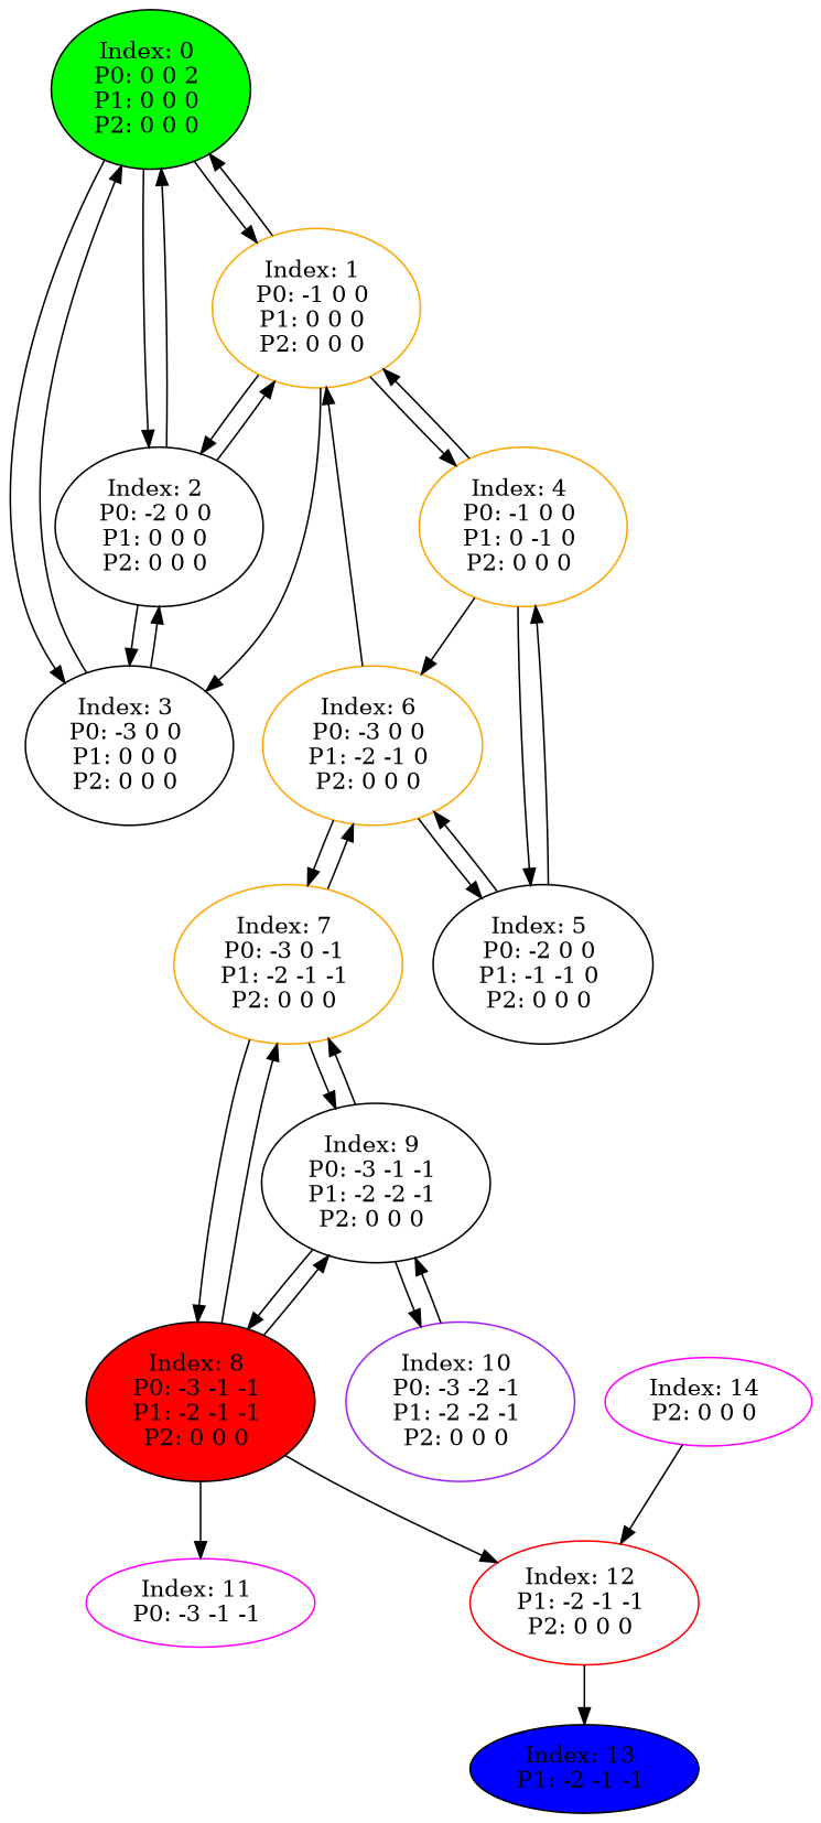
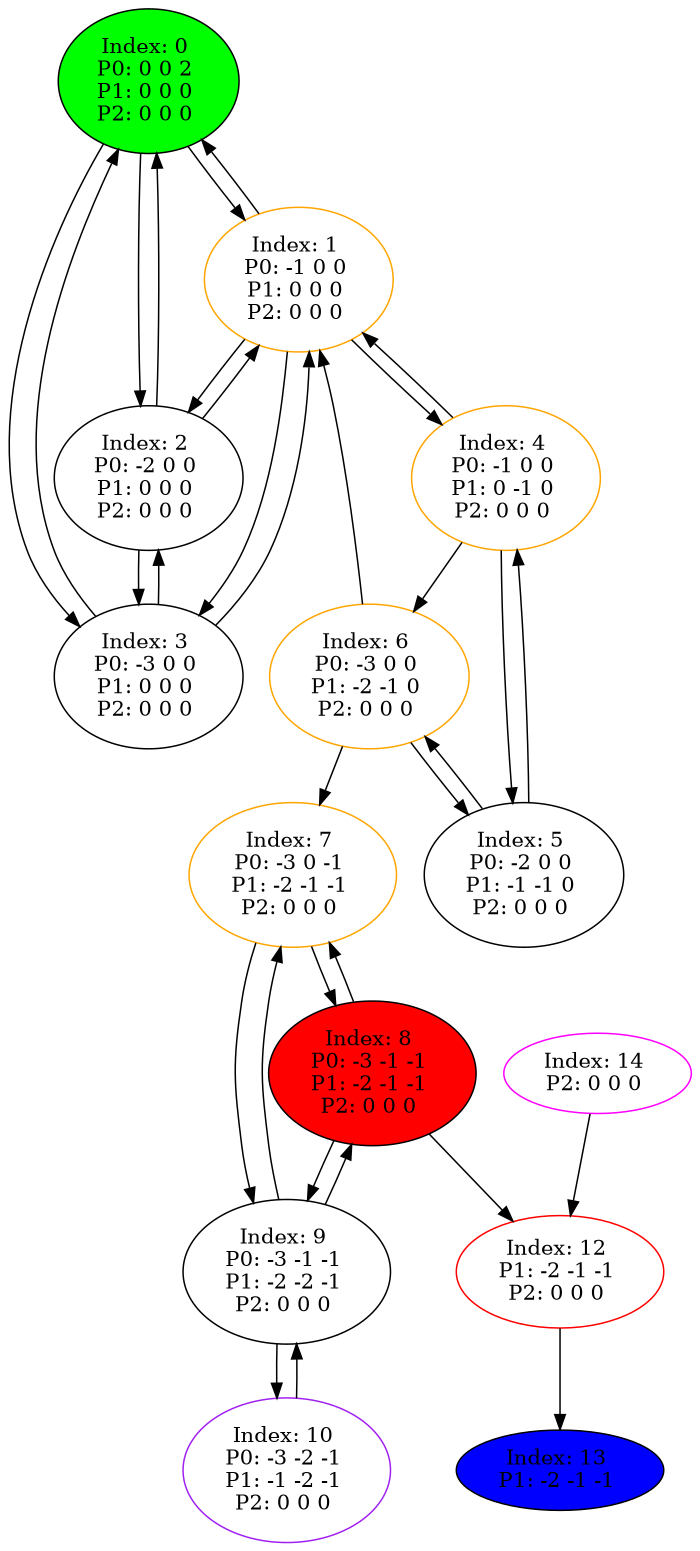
  digraph {
    color=black
    n1 [fillcolor=green label="Index: 0 \nP0: 0 0 2 \nP1: 0 0 0 \nP2: 0 0 0 \n" style=filled]
    n2 [color=orange label="Index: 1 \nP0: -1 0 0 \nP1: 0 0 0 \nP2: 0 0 0 \n"]
    n3 [label="Index: 2 \nP0: -2 0 0 \nP1: 0 0 0 \nP2: 0 0 0 \n"]
    n4 [label="Index: 3 \nP0: -3 0 0 \nP1: 0 0 0 \nP2: 0 0 0 \n"]
    n5 [color=orange label="Index: 4 \nP0: -1 0 0 \nP1: 0 -1 0 \nP2: 0 0 0 \n"]
    n6 [label="Index: 5 \nP0: -2 0 0 \nP1: -1 -1 0 \nP2: 0 0 0 \n"]
    n7 [color=orange label="Index: 6 \nP0: -3 0 0 \nP1: -2 -1 0 \nP2: 0 0 0 \n"]
    n8 [color=orange label="Index: 7 \nP0: -3 0 -1 \nP1: -2 -1 -1 \nP2: 0 0 0 \n"]
    n9 [fillcolor=red label="Index: 8 \nP0: -3 -1 -1 \nP1: -2 -1 -1 \nP2: 0 0 0 \n" style=filled]
    n10 [label="Index: 9 \nP0: -3 -1 -1 \nP1: -2 -2 -1 \nP2: 0 0 0 \n"]
-   n11 [color=fuchsia label="Index: 11 \nP0: -3 -1 -1 \n"]
    n12 [color=red label="Index: 12 \nP1: -2 -1 -1 \nP2: 0 0 0 \n"]
-   n13 [color=purple label="Index: 10 \nP0: -3 -2 -1 \nP1: -2 -2 -1 \nP2: 0 0 0 \n"]
+   n13 [color=purple label="Index: 10 \nP0: -3 -2 -1 \nP1: -1 -2 -1 \nP2: 0 0 0 \n"]
    n14 [fillcolor=blue label="Index: 13 \nP1: -2 -1 -1 \n" style=filled]
    n15 [color=fuchsia label="Index: 14 \nP2: 0 0 0 \n"]
    n1 -> n2
    n1 -> n3
    n1 -> n4
    n2 -> n1
    n2 -> n3
    n2 -> n4
    n2 -> n5
    n3 -> n1
    n3 -> n2
    n3 -> n4
    n4 -> n1
+   n4 -> n2
    n4 -> n3
    n5 -> n2
    n5 -> n6
    n5 -> n7
    n6 -> n5
    n6 -> n7
    n7 -> n2
    n7 -> n6
    n7 -> n8
-   n8 -> n7
    n8 -> n9
    n8 -> n10
    n9 -> n8
    n9 -> n10
-   n9 -> n11
    n9 -> n12
    n10 -> n8
    n10 -> n9
    n10 -> n13
    n12 -> n14
    n13 -> n10
    n15 -> n12
  }
